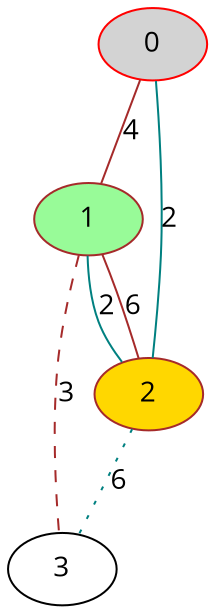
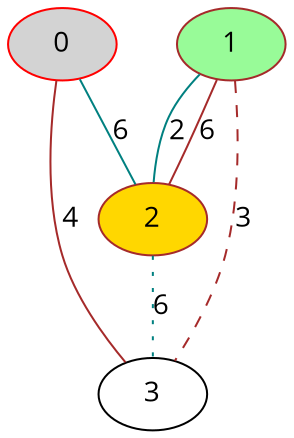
  graph {
    fontname="Open Sans"
    node [color=brown fontname="Open Sans" style=filled weight=1]
    edge [color=brown fontname="Open Sans" style=solid]
    0 [color=red fillcolor=lightgrey]
    1 [fillcolor=palegreen weight=2]
    2 [fillcolor=gold]
    3 [color=black fillcolor=white]
-   0 -- 1 [label=4]
-   0 -- 2 [color=teal label=2]
+   0 -- 3 [label=4]
+   0 -- 2 [color=teal label=6]
    1 -- 2 [label=6]
    1 -- 2 [color=teal label=2]
    1 -- 3 [label=3 style=dashed]
    2 -- 3 [color=teal label=6 style=dotted]
  }
